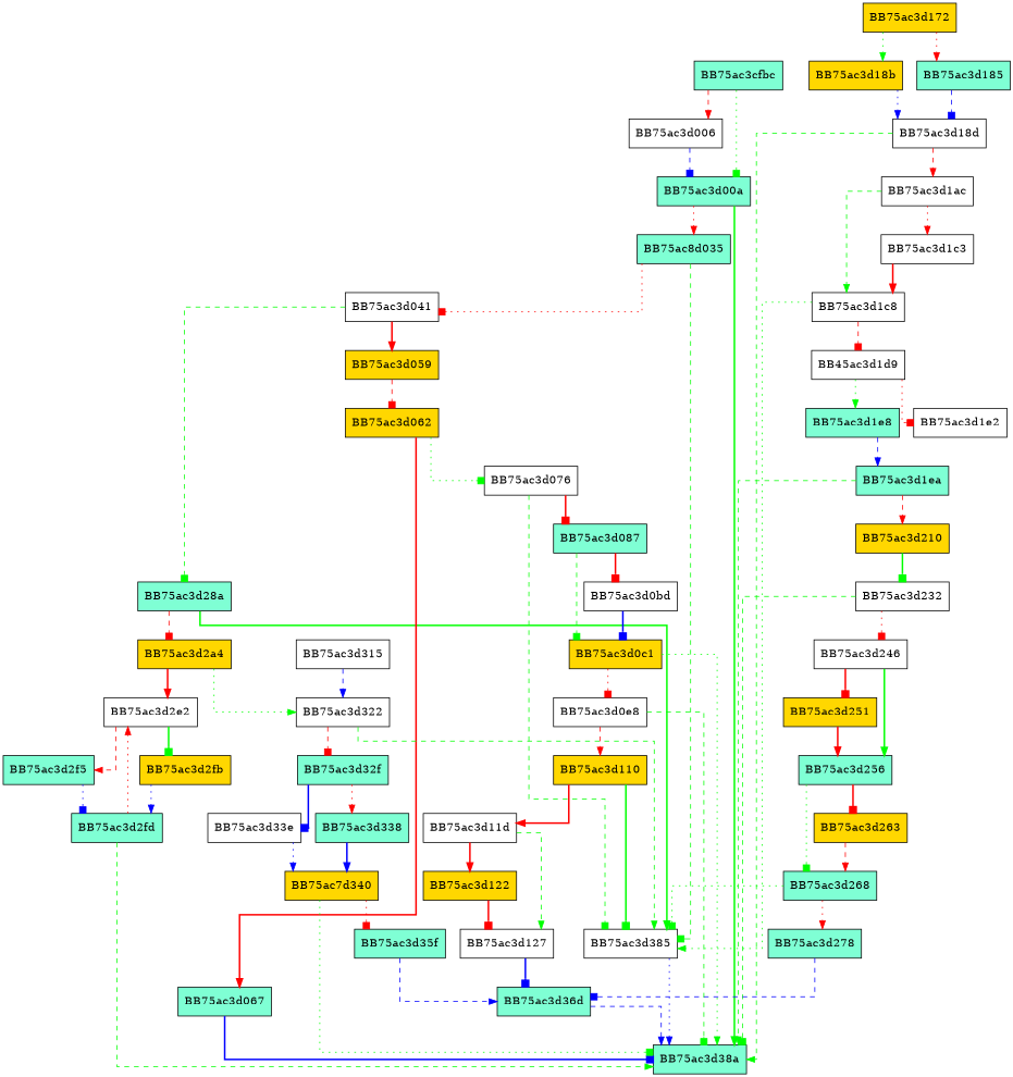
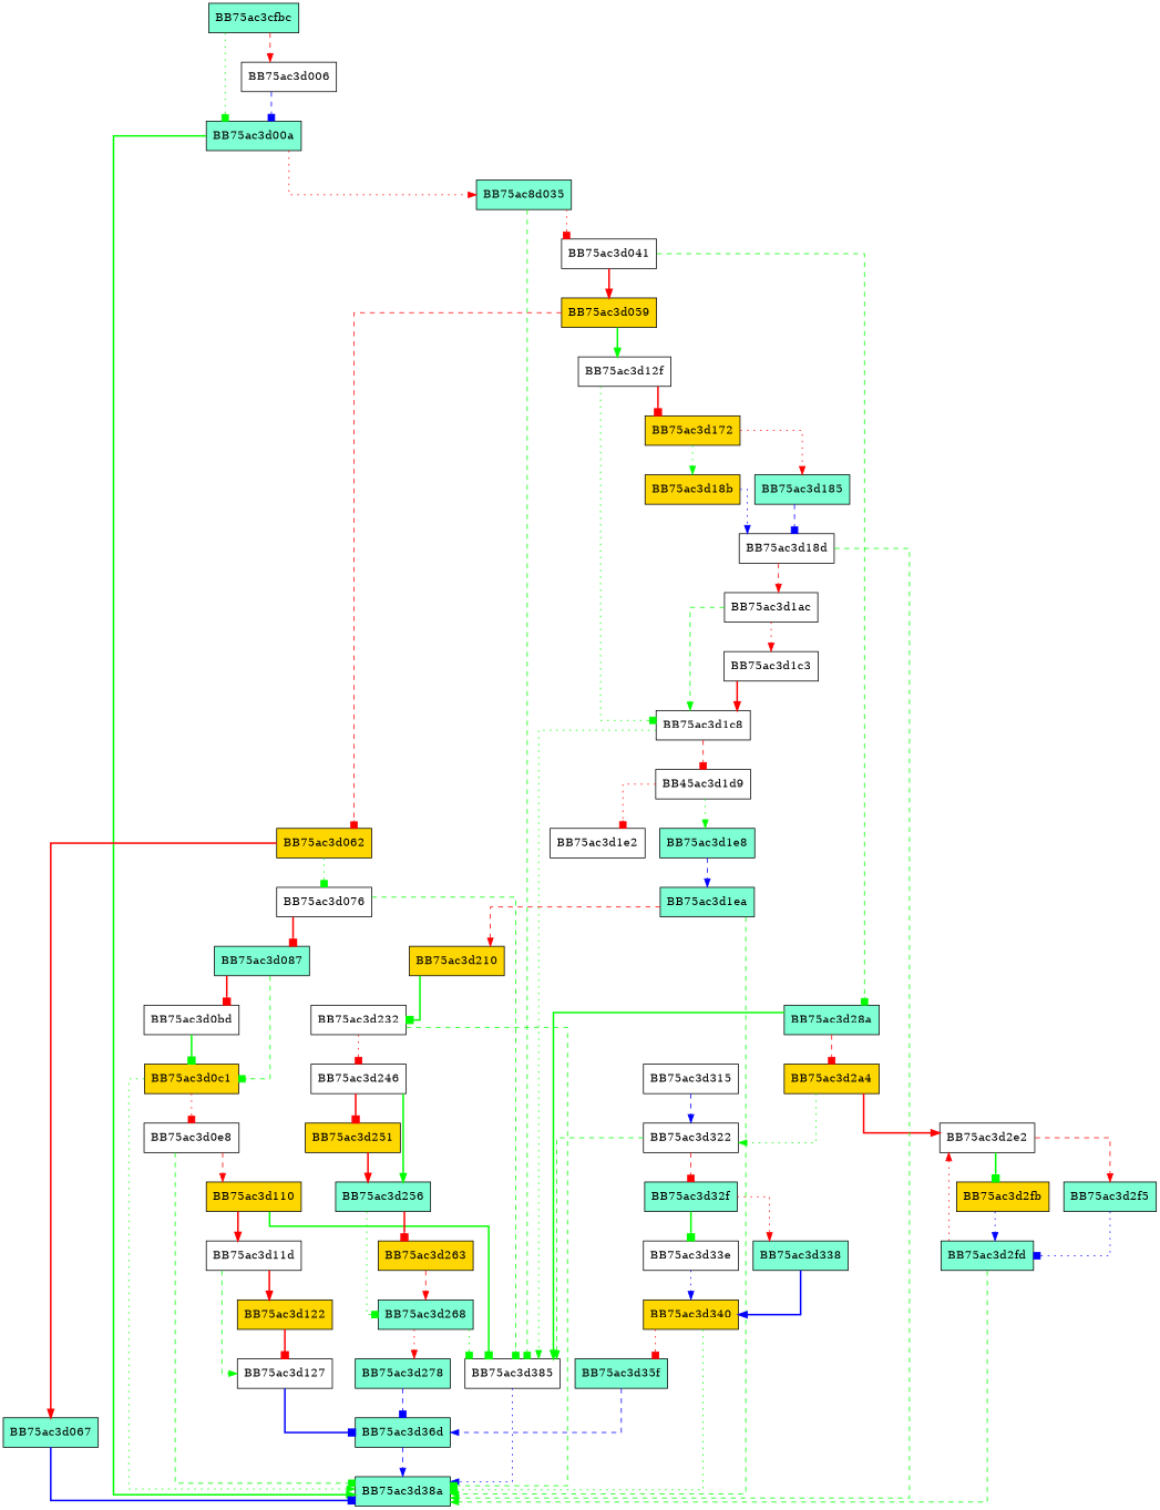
  digraph {
    splines=ortho
    node [fillcolor=white shape=box style=filled]
    edge [arrowhead=normal color=red style=dashed]
    BB75ac3cfbc [fillcolor=aquamarine]
    BB75ac3d00a [fillcolor=aquamarine]
    BB75ac3d006
    BB75ac3d38a [fillcolor=aquamarine]
    n5 [fillcolor=aquamarine label=BB75ac8d035]
    BB75ac3d385
    BB75ac3d041
    BB75ac3d28a [fillcolor=aquamarine]
    BB75ac3d059 [fillcolor=gold]
    BB75ac3d2a4 [fillcolor=gold]
+   BB75ac3d12f
    BB75ac3d062 [fillcolor=gold]
    BB75ac3d322
    BB75ac3d2e2
    BB75ac3d1c8
    BB75ac3d172 [fillcolor=gold]
    BB75ac3d076
    BB75ac3d067 [fillcolor=aquamarine]
    n19 [label=BB45ac3d1d9]
    BB75ac3d18b [fillcolor=gold]
    BB75ac3d185 [fillcolor=aquamarine]
    BB75ac3d087 [fillcolor=aquamarine]
    BB75ac3d0c1 [fillcolor=gold]
    BB75ac3d0bd
    BB75ac3d0e8
    BB75ac3d110 [fillcolor=gold]
    BB75ac3d11d
    BB75ac3d127
    BB75ac3d122 [fillcolor=gold]
    BB75ac3d36d [fillcolor=aquamarine]
    BB75ac3d1e8 [fillcolor=aquamarine]
    BB75ac3d1e2
    BB75ac3d18d
    BB75ac3d1ac
    BB75ac3d1c3
    BB75ac3d1ea [fillcolor=aquamarine]
    BB75ac3d210 [fillcolor=gold]
    BB75ac3d232
    BB75ac3d246
    BB75ac3d256 [fillcolor=aquamarine]
    BB75ac3d251 [fillcolor=gold]
    BB75ac3d268 [fillcolor=aquamarine]
    BB75ac3d263 [fillcolor=gold]
    BB75ac3d278 [fillcolor=aquamarine]
    BB75ac3d32f [fillcolor=aquamarine]
    BB75ac3d2fb [fillcolor=gold]
    BB75ac3d2f5 [fillcolor=aquamarine]
    BB75ac3d33e
    BB75ac3d338 [fillcolor=aquamarine]
    BB75ac3d2fd [fillcolor=aquamarine]
    BB75ac3d315
-   BB75ac3d340 [fillcolor=gold label=BB75ac7d340]
+   BB75ac3d340 [fillcolor=gold]
    BB75ac3d35f [fillcolor=aquamarine]
    BB75ac3cfbc -> BB75ac3d00a [arrowhead=box color=green style=dotted]
    BB75ac3cfbc -> BB75ac3d006
    BB75ac3d00a -> BB75ac3d38a [color=green style=bold]
    BB75ac3d00a -> n5 [style=dotted]
    BB75ac3d006 -> BB75ac3d00a [arrowhead=box color=blue]
    n5 -> BB75ac3d385 [arrowhead=box color=green]
    n5 -> BB75ac3d041 [arrowhead=box style=dotted]
    BB75ac3d385 -> BB75ac3d38a [color=blue style=dotted]
    BB75ac3d041 -> BB75ac3d28a [arrowhead=box color=green]
    BB75ac3d041 -> BB75ac3d059 [style=bold]
    BB75ac3d28a -> BB75ac3d385 [color=green style=bold]
    BB75ac3d28a -> BB75ac3d2a4 [arrowhead=box]
+   BB75ac3d059 -> BB75ac3d12f [color=green style=bold]
    BB75ac3d059 -> BB75ac3d062 [arrowhead=box]
    BB75ac3d2a4 -> BB75ac3d322 [color=green style=dotted]
    BB75ac3d2a4 -> BB75ac3d2e2 [style=bold]
+   BB75ac3d12f -> BB75ac3d1c8 [arrowhead=box color=green style=dotted]
+   BB75ac3d12f -> BB75ac3d172 [arrowhead=box style=bold]
    BB75ac3d062 -> BB75ac3d076 [arrowhead=box color=green style=dotted]
    BB75ac3d062 -> BB75ac3d067 [style=bold]
    BB75ac3d322 -> BB75ac3d385 [color=green]
    BB75ac3d322 -> BB75ac3d32f [arrowhead=box]
    BB75ac3d2e2 -> BB75ac3d2fb [arrowhead=box color=green style=bold]
    BB75ac3d2e2 -> BB75ac3d2f5
    BB75ac3d1c8 -> BB75ac3d385 [color=green style=dotted]
    BB75ac3d1c8 -> n19 [arrowhead=box]
    BB75ac3d172 -> BB75ac3d18b [color=green style=dotted]
    BB75ac3d172 -> BB75ac3d185 [style=dotted]
    BB75ac3d076 -> BB75ac3d385 [arrowhead=box color=green]
    BB75ac3d076 -> BB75ac3d087 [arrowhead=box style=bold]
    BB75ac3d067 -> BB75ac3d38a [arrowhead=box color=blue style=bold]
    n19 -> BB75ac3d1e8 [color=green style=dotted]
    n19 -> BB75ac3d1e2 [arrowhead=box style=dotted]
    BB75ac3d18b -> BB75ac3d18d [color=blue style=dotted]
    BB75ac3d185 -> BB75ac3d18d [arrowhead=box color=blue]
    BB75ac3d087 -> BB75ac3d0c1 [arrowhead=box color=green]
    BB75ac3d087 -> BB75ac3d0bd [arrowhead=box style=bold]
    BB75ac3d0c1 -> BB75ac3d38a [color=green style=dotted]
    BB75ac3d0c1 -> BB75ac3d0e8 [arrowhead=box style=dotted]
-   BB75ac3d0bd -> BB75ac3d0c1 [arrowhead=box color=blue style=bold]
+   BB75ac3d0bd -> BB75ac3d0c1 [arrowhead=box color=green style=bold]
    BB75ac3d0e8 -> BB75ac3d38a [arrowhead=box color=green]
    BB75ac3d0e8 -> BB75ac3d110
    BB75ac3d110 -> BB75ac3d385 [arrowhead=box color=green style=bold]
    BB75ac3d110 -> BB75ac3d11d [style=bold]
    BB75ac3d11d -> BB75ac3d127 [color=green]
    BB75ac3d11d -> BB75ac3d122 [style=bold]
    BB75ac3d127 -> BB75ac3d36d [arrowhead=box color=blue style=bold]
    BB75ac3d122 -> BB75ac3d127 [arrowhead=box style=bold]
    BB75ac3d36d -> BB75ac3d38a [color=blue]
    BB75ac3d1e8 -> BB75ac3d1ea [color=blue]
    BB75ac3d18d -> BB75ac3d38a [color=green]
    BB75ac3d18d -> BB75ac3d1ac
    BB75ac3d1ac -> BB75ac3d1c8 [color=green]
    BB75ac3d1ac -> BB75ac3d1c3 [style=dotted]
    BB75ac3d1c3 -> BB75ac3d1c8 [style=bold]
    BB75ac3d1ea -> BB75ac3d38a [color=green]
    BB75ac3d1ea -> BB75ac3d210
    BB75ac3d210 -> BB75ac3d232 [arrowhead=box color=green style=bold]
    BB75ac3d232 -> BB75ac3d38a [arrowhead=box color=green]
    BB75ac3d232 -> BB75ac3d246 [arrowhead=box style=dotted]
    BB75ac3d246 -> BB75ac3d256 [color=green style=bold]
    BB75ac3d246 -> BB75ac3d251 [arrowhead=box style=bold]
    BB75ac3d256 -> BB75ac3d268 [arrowhead=box color=green style=dotted]
    BB75ac3d256 -> BB75ac3d263 [arrowhead=box style=bold]
    BB75ac3d251 -> BB75ac3d256 [style=bold]
    BB75ac3d268 -> BB75ac3d385 [arrowhead=box color=green style=dotted]
    BB75ac3d268 -> BB75ac3d278 [style=dotted]
    BB75ac3d263 -> BB75ac3d268
    BB75ac3d278 -> BB75ac3d36d [arrowhead=box color=blue]
-   BB75ac3d32f -> BB75ac3d33e [arrowhead=box color=blue style=bold]
+   BB75ac3d32f -> BB75ac3d33e [arrowhead=box color=green style=bold]
    BB75ac3d32f -> BB75ac3d338 [style=dotted]
    BB75ac3d2fb -> BB75ac3d2fd [color=blue style=dotted]
    BB75ac3d2f5 -> BB75ac3d2fd [arrowhead=box color=blue style=dotted]
    BB75ac3d33e -> BB75ac3d340 [color=blue style=dotted]
    BB75ac3d338 -> BB75ac3d340 [color=blue style=bold]
    BB75ac3d2fd -> BB75ac3d38a [color=green]
    BB75ac3d2fd -> BB75ac3d2e2 [style=dotted]
    BB75ac3d315 -> BB75ac3d322 [color=blue]
    BB75ac3d340 -> BB75ac3d38a [arrowhead=box color=green style=dotted]
    BB75ac3d340 -> BB75ac3d35f [arrowhead=box style=dotted]
    BB75ac3d35f -> BB75ac3d36d [color=blue]
  }
